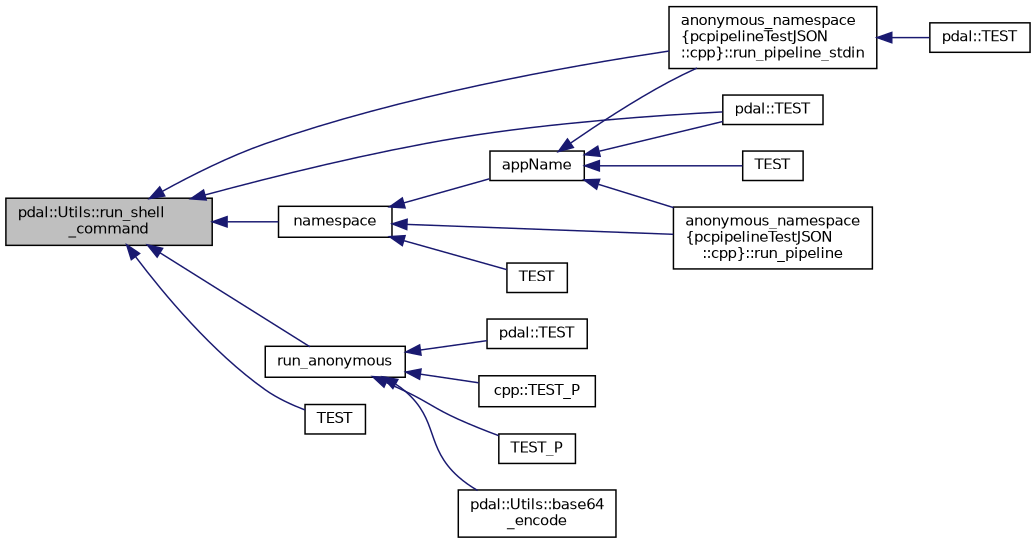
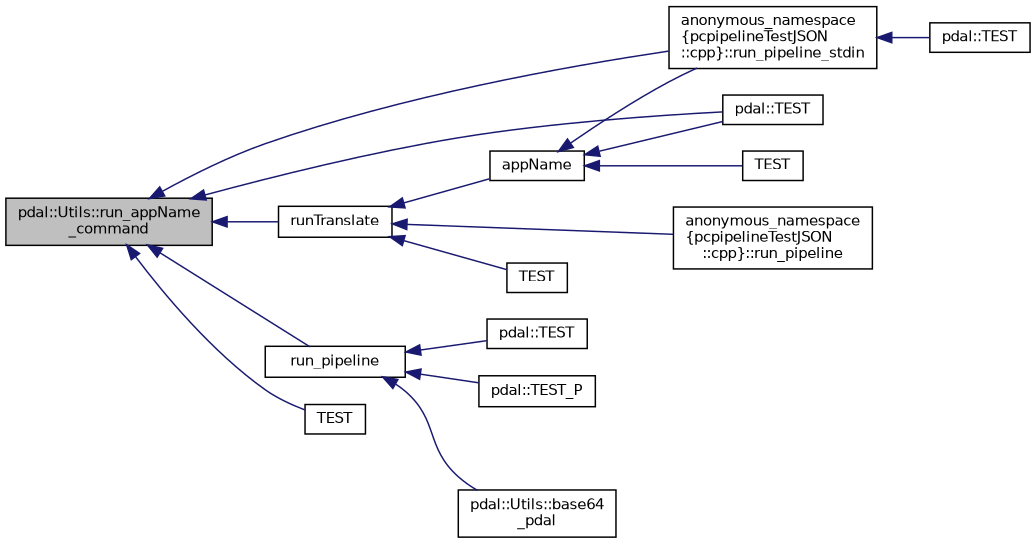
  digraph {
    rankdir=LR
    node [color=black fillcolor=white fontname=Helvetica fontsize=10 shape=record style=filled]
    edge [color=midnightblue dir=back fontname=Helvetica fontsize=10 labelfontname=Helvetica labelfontsize=10 style=solid]
-   n1 [fillcolor=grey75 fontcolor=black height=0.2 label="pdal::Utils::run_shell\l_command" width=0.4]
+   n1 [fillcolor=grey75 fontcolor=black height=0.2 label="pdal::Utils::run_appName\l_command" width=0.4]
    n2 [height=0.2 label="anonymous_namespace\l\{pcpipelineTestJSON\l::cpp\}::run_pipeline_stdin" width=0.4]
    n3 [height=0.2 label="pdal::TEST" width=0.4]
-   n4 [height=0.2 label=run_anonymous width=0.4]
-   n5 [height=0.2 label=namespace width=0.4]
+   n4 [height=0.2 label=run_pipeline width=0.4]
+   n5 [height=0.2 label=runTranslate width=0.4]
    n6 [height=0.2 label=TEST width=0.4]
    n7 [height=0.2 label=appName width=0.4]
    n8 [height=0.2 label="anonymous_namespace\l\{pcpipelineTestJSON\l::cpp\}::run_pipeline" width=0.4]
    n9 [height=0.2 label=TEST width=0.4]
    n10 [height=0.2 label="pdal::TEST" width=0.4]
-   n11 [height=0.2 label="pdal::Utils::base64\l_encode" width=0.4]
+   n11 [height=0.2 label="pdal::Utils::base64\l_pdal" width=0.4]
    n12 [height=0.2 label="pdal::TEST" width=0.4]
-   n13 [height=0.2 label="cpp::TEST_P" width=0.4]
-   n14 [height=0.2 label=TEST_P width=0.4]
+   n13 [height=0.2 label="pdal::TEST_P" width=0.4]
    n15 [height=0.2 label=TEST width=0.4]
    n1 -> n2
    n1 -> n3
    n1 -> n4
    n1 -> n5
    n1 -> n6
    n2 -> n10
    n4 -> n11
    n4 -> n12
    n4 -> n13
-   n4 -> n14
    n5 -> n7
    n5 -> n8
    n5 -> n15
    n7 -> n2
    n7 -> n3
-   n7 -> n8
    n7 -> n9
  }
